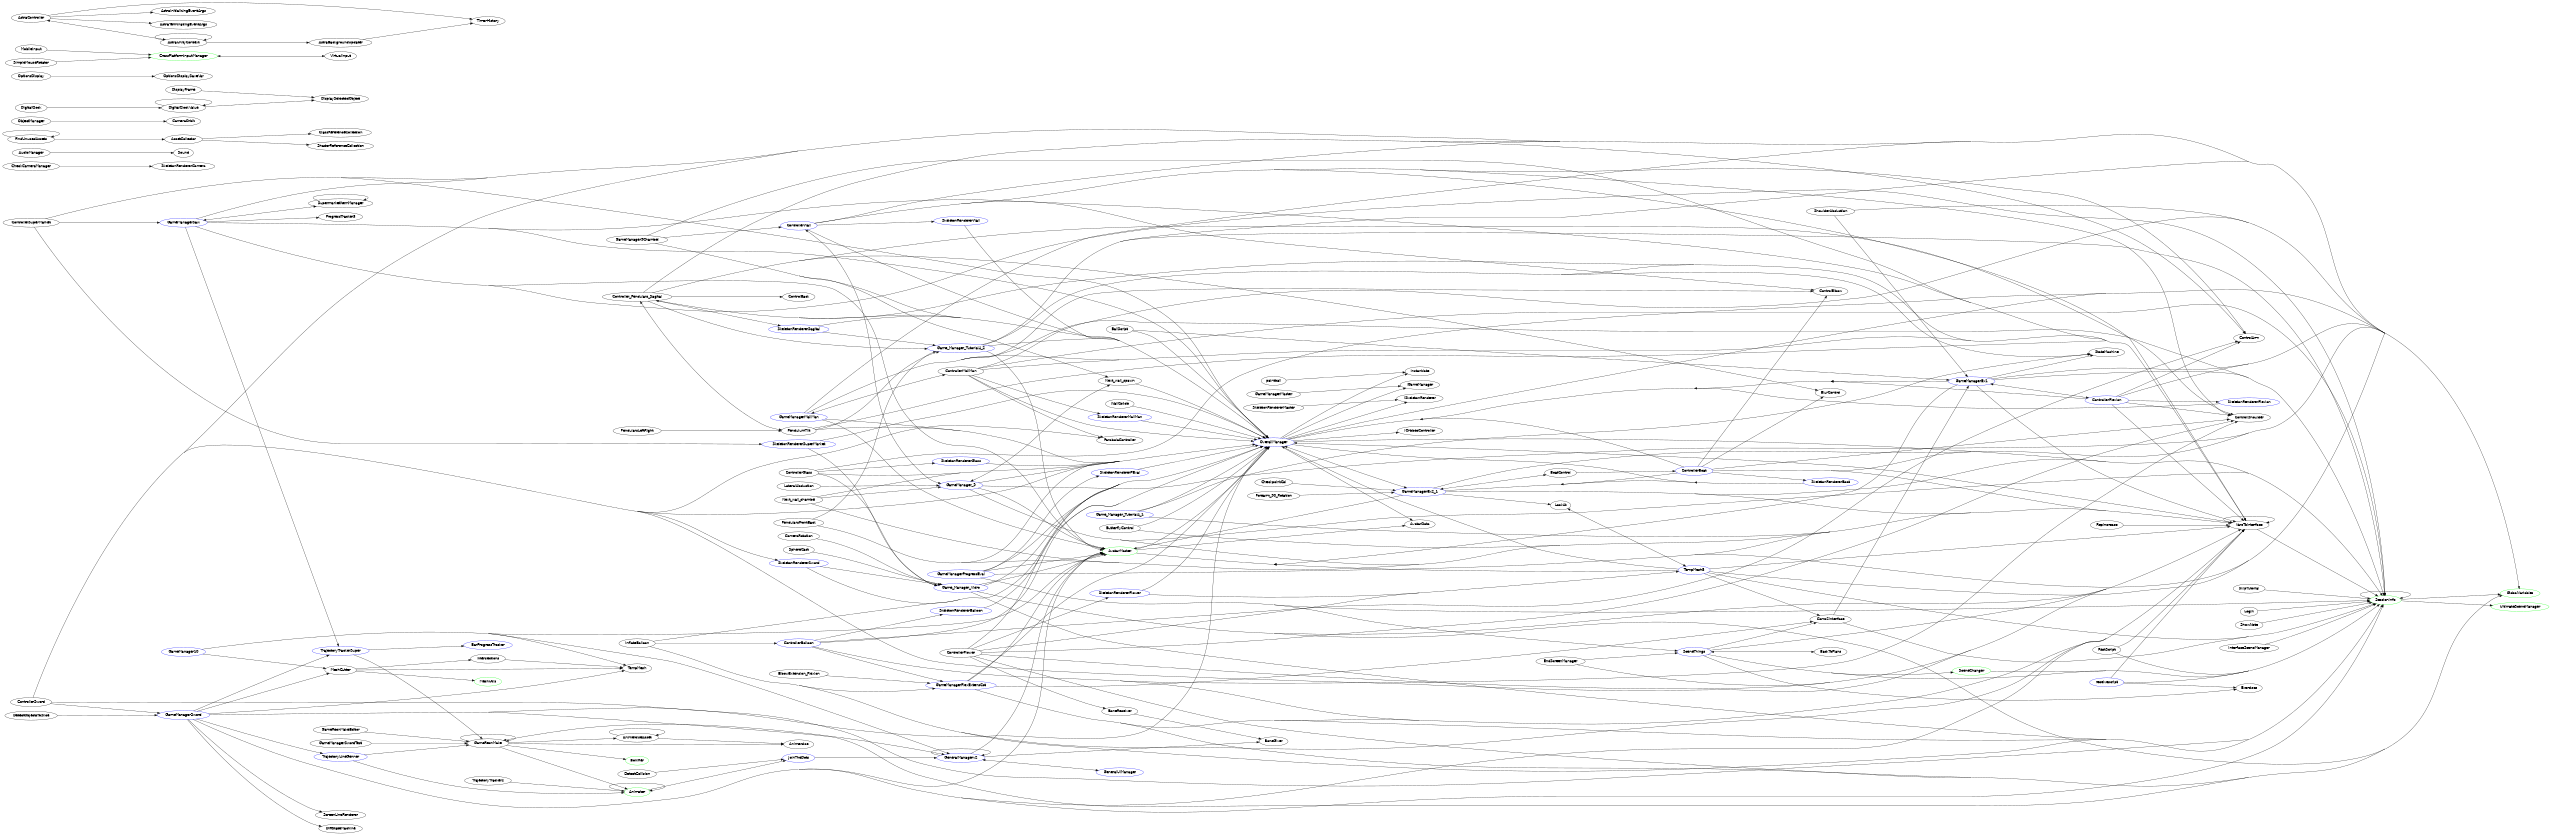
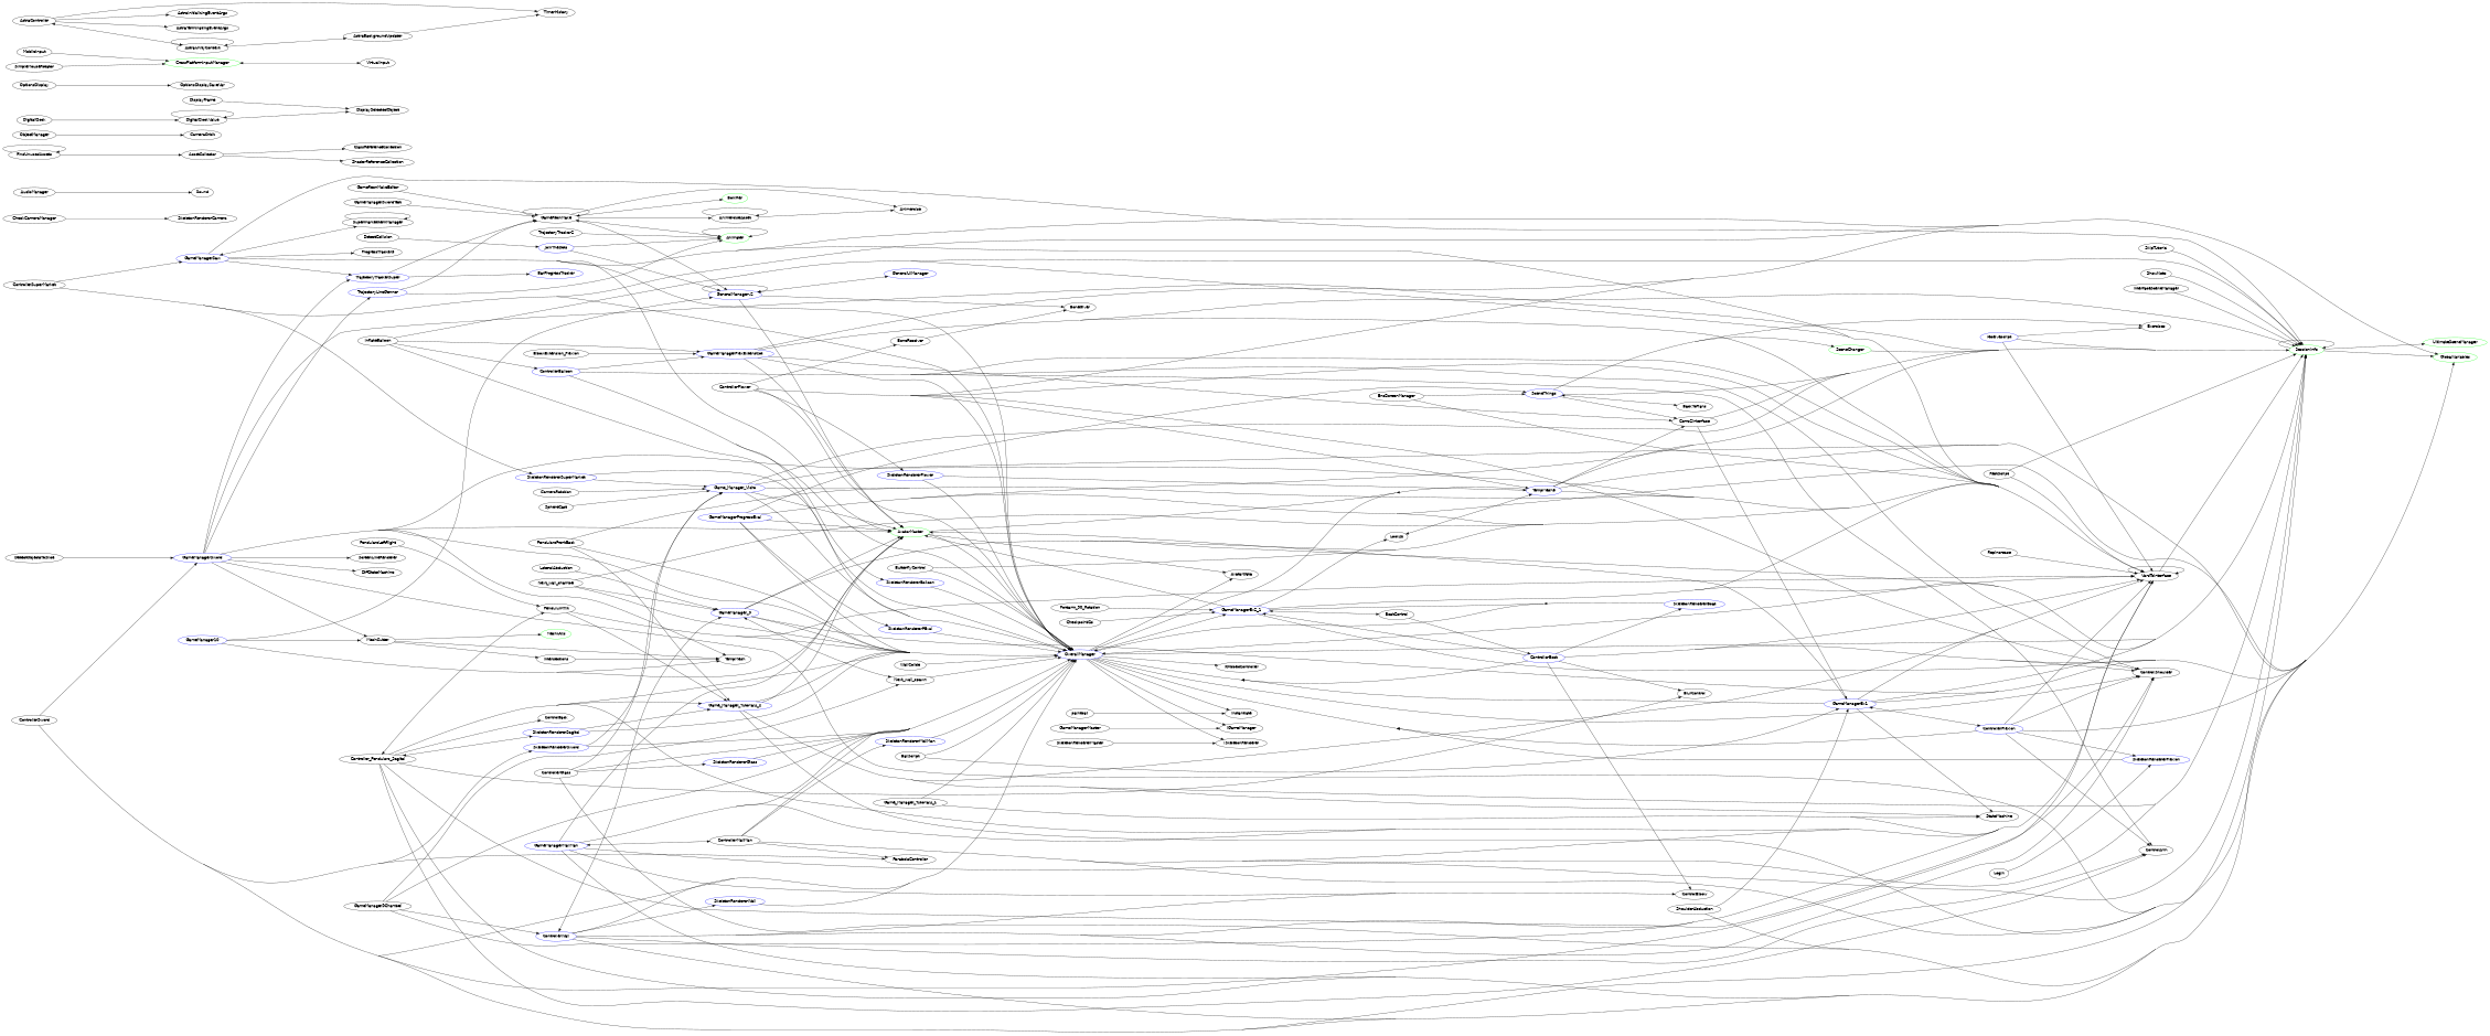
  digraph {
    concentrate=True
    fontname="DejaVu Sans"
    nodesep=0.25
    rankdir=LR
    ranksep=5.0
    node [fontname="DejaVu Sans"]
    edge [fontname="DejaVu Sans"]
    BarProgressTracker [color=blue]
    RepIncrease
    VarsToInterface
    SessionInfo [color=green]
    OverallManager [color=blue]
    GlobalVariables [color=green]
    UltimateSceneManager [color=green]
    GameManagerEx2_1 [color=blue]
    Instantiate
    AvatarData
    IGameManager
    IOrbbecController
    ISkeletonRenderer
    AvatarMaster [color=green]
    LookAt
    BoatControl
    RestScript
    SkeletonRendererMailMan [color=blue]
    n19 [color=blue label=TempMesh5]
    ControllerBoat [color=blue]
    SkeletonRendererPEval [color=blue]
    SkeletonRendererSuperMarket [color=blue]
    Game_Manager_Vidro [color=blue]
    SkipTutorial
    ControllerMailMan
    ParabolaController
    GameManagerMailMan [color=blue]
    ControlElbow
    ControllerSuperMarket
    GameManagerSaw [color=blue]
    SupermarketItemManager
    ProgressTracker3
    TrajectoryTrackerSuper [color=blue]
    GameRecnMake
    Animater [color=green]
    GeneralManagerv2 [color=blue]
    Animercise
    AnimerciseAsset
    Bonifier [color=green]
    ControllerSword
    SkeletonRendererSword [color=blue]
    GameManagerSword [color=blue]
    MeshCutter
    TempMesh
    ScreenLineRenderer
    DiffStateMachine
    TrajectoryLineGenner [color=blue]
    Intersections
    MeshUtils [color=green]
    JoinTheDots [color=blue]
    GeneralUIManager [color=blue]
    BoneGiver
    DetectCollision
    EndScreenManager
    SceneThings [color=blue]
    BackToPlans
    Coms2Interface
    Exercises
    SceneChanger [color=green]
    GameManagerEx1 [color=blue]
    GameManagerProgressEval [color=blue]
    Login
    receivescript [color=blue]
    GameManager10 [color=blue]
    GameManager9Chambel
    Next_wall_spawn
    ControllerWall [color=blue]
    GameManager_9 [color=blue]
    ControlArm
    ControllShoulder
    SkeletonRendererWall [color=blue]
    ControllerFlexion [color=blue]
    StateMachine
    SkeletonRendererFlexion [color=blue]
    BlurControl
    SkeletonRendererBoat [color=blue]
    GameManagerFlexExtensCot [color=blue]
-   Game_Manager_Tutorial4_1 [color=blue]
+   Game_Manager_Tutorial4_1
    Game_Manager_Tutorial4_2 [color=blue]
    BallScript
    ButterflyControl
    CameraRotation
    CheckCameraManager
    SkeletonRendererCamera
    CheckpointCol
    Controller_Pendulars_Sagital
    PendulumTilt
    ControlBack
    SkeletonRendererSagital [color=blue]
    InflateBalloon
    ControllerBalloon [color=blue]
    SkeletonRendererBalloon [color=blue]
    Next_wall_chambel
    paintball
    ShowNote
    SphereCast
    WallColide
    ElbowExtension_Flexion
    Forearm_90_Rotation
    LateralAbduction
    PendularsFrontBack
    PendularsLeftRight
    ShoulderAbduction
    AudioManager
    Sound
    InterfaceSceneManager
    BoneReceiver
    ControllerFlower
    SkeletonRendererFlower [color=blue]
    SkeletonRendererGlass [color=blue]
    GameManagerMaster
    SkeletonRendererMaster
    ControllerGlass
    AssetCollector
    ClassReferenceCollection
    ShaderReferenceCollection
    FindUnusedAssets
    DetectObjectsToSlice
    GameManagerSwordTest
    ObjectManager
    CameraOrbit
    GameRecnMakeEditor
    TrajectoryTracker2
    DisplayFrame
    DisplaySelectedObject
    OptionsDisplay
    OptionsDisplaySaveVar
    DigitalClock
    DigitalClockValue
    CrossPlatformInputManager [color=green]
    VirtualInput
    MobileInput
    SimpleMouseRotator
    AstraBackgroundUpdater
    TimerHistory
    AstraController
    AstraInitializingEventArgs
    AstraTerminatingEventArgs
    AstraUnityContext
    RepIncrease -> VarsToInterface
    VarsToInterface -> VarsToInterface
    VarsToInterface -> SessionInfo
    VarsToInterface -> OverallManager
    SessionInfo -> SessionInfo
    SessionInfo -> GlobalVariables
    SessionInfo -> UltimateSceneManager
    OverallManager -> VarsToInterface
    OverallManager -> SessionInfo
-   OverallManager -> GlobalVariables
+   OverallManager -> ControllShoulder
    OverallManager -> GameManagerEx2_1
    OverallManager -> Instantiate
    OverallManager -> AvatarData
    OverallManager -> IGameManager
    OverallManager -> IOrbbecController
    OverallManager -> ISkeletonRenderer
    GameManagerEx2_1 -> VarsToInterface
    GameManagerEx2_1 -> SessionInfo
    GameManagerEx2_1 -> OverallManager
    GameManagerEx2_1 -> GlobalVariables
    GameManagerEx2_1 -> AvatarMaster
    GameManagerEx2_1 -> LookAt
    GameManagerEx2_1 -> BoatControl
    AvatarMaster -> OverallManager
    AvatarMaster -> AvatarData
    LookAt -> n19
    BoatControl -> GameManagerEx2_1
    BoatControl -> ControllerBoat
    RestScript -> VarsToInterface
    RestScript -> SessionInfo
    SkeletonRendererMailMan -> OverallManager
    n19 -> VarsToInterface
    n19 -> SessionInfo
    n19 -> OverallManager
    n19 -> GlobalVariables
    n19 -> AvatarMaster
    n19 -> LookAt
    n19 -> Coms2Interface
    ControllerBoat -> VarsToInterface
    ControllerBoat -> OverallManager
    ControllerBoat -> GlobalVariables
    ControllerBoat -> GameManagerEx2_1
    ControllerBoat -> ControlElbow
    ControllerBoat -> ControllShoulder
    ControllerBoat -> BlurControl
    ControllerBoat -> SkeletonRendererBoat
    SkeletonRendererPEval -> OverallManager
    SkeletonRendererSuperMarket -> OverallManager
    SkeletonRendererSuperMarket -> Game_Manager_Vidro
    Game_Manager_Vidro -> VarsToInterface
    Game_Manager_Vidro -> SessionInfo
    Game_Manager_Vidro -> OverallManager
    Game_Manager_Vidro -> GlobalVariables
    Game_Manager_Vidro -> AvatarMaster
    SkipTutorial -> SessionInfo
    ControllerMailMan -> VarsToInterface
    ControllerMailMan -> SessionInfo
    ControllerMailMan -> OverallManager
    ControllerMailMan -> GlobalVariables
    ControllerMailMan -> SkeletonRendererMailMan
    ControllerMailMan -> ParabolaController
    ControllerMailMan -> GameManagerMailMan
    GameManagerMailMan -> VarsToInterface
    GameManagerMailMan -> SessionInfo
    GameManagerMailMan -> OverallManager
    GameManagerMailMan -> GlobalVariables
    GameManagerMailMan -> AvatarMaster
    GameManagerMailMan -> ControllerMailMan
    GameManagerMailMan -> ControlElbow
    ControllerSuperMarket -> OverallManager
    ControllerSuperMarket -> GlobalVariables
    ControllerSuperMarket -> SkeletonRendererSuperMarket
    ControllerSuperMarket -> GameManagerSaw
    GameManagerSaw -> VarsToInterface
    GameManagerSaw -> SessionInfo
    GameManagerSaw -> OverallManager
    GameManagerSaw -> GlobalVariables
    GameManagerSaw -> AvatarMaster
    GameManagerSaw -> SupermarketItemManager
    GameManagerSaw -> ProgressTracker3
    GameManagerSaw -> TrajectoryTrackerSuper
    SupermarketItemManager -> GameManagerSaw
    SupermarketItemManager -> SupermarketItemManager
    TrajectoryTrackerSuper -> BarProgressTracker
    TrajectoryTrackerSuper -> GameRecnMake
    GameRecnMake -> GameRecnMake
    GameRecnMake -> Animater
    GameRecnMake -> GeneralManagerv2
    GameRecnMake -> Animercise
    GameRecnMake -> AnimerciseAsset
    GameRecnMake -> Bonifier
    Animater -> Animater
    GeneralManagerv2 -> AvatarMaster
    GeneralManagerv2 -> GameRecnMake
    GeneralManagerv2 -> GeneralManagerv2
    GeneralManagerv2 -> GeneralUIManager
    GeneralManagerv2 -> BoneGiver
    AnimerciseAsset -> Animercise
    AnimerciseAsset -> AnimerciseAsset
    ControllerSword -> VarsToInterface
    ControllerSword -> SessionInfo
    ControllerSword -> OverallManager
    ControllerSword -> GlobalVariables
    ControllerSword -> ParabolaController
    ControllerSword -> SkeletonRendererSword
    ControllerSword -> GameManagerSword
    SkeletonRendererSword -> OverallManager
    SkeletonRendererSword -> Game_Manager_Vidro
    GameManagerSword -> VarsToInterface
    GameManagerSword -> SessionInfo
    GameManagerSword -> OverallManager
    GameManagerSword -> GlobalVariables
    GameManagerSword -> AvatarMaster
    GameManagerSword -> TrajectoryTrackerSuper
    GameManagerSword -> MeshCutter
    GameManagerSword -> TempMesh
    GameManagerSword -> ScreenLineRenderer
    GameManagerSword -> DiffStateMachine
    GameManagerSword -> TrajectoryLineGenner
    MeshCutter -> TempMesh
    MeshCutter -> Intersections
    MeshCutter -> MeshUtils
    TrajectoryLineGenner -> GameRecnMake
    TrajectoryLineGenner -> Animater
    Intersections -> TempMesh
-   Animater -> JoinTheDots
+   JoinTheDots -> Animater
    JoinTheDots -> GeneralManagerv2
    GeneralUIManager -> GeneralManagerv2
    DetectCollision -> JoinTheDots
    EndScreenManager -> VarsToInterface
    EndScreenManager -> SceneThings
-   SceneThings -> VarsToInterface
    SceneThings -> SessionInfo
    SceneThings -> BackToPlans
    SceneThings -> Coms2Interface
    SceneThings -> Exercises
    SceneThings -> SceneChanger
    BackToPlans -> SceneThings
    Coms2Interface -> SessionInfo
    Coms2Interface -> GameManagerEx1
    SceneChanger -> SessionInfo
    GameManagerEx1 -> VarsToInterface
    GameManagerEx1 -> SessionInfo
    GameManagerEx1 -> OverallManager
    GameManagerEx1 -> GlobalVariables
    GameManagerEx1 -> AvatarMaster
    GameManagerEx1 -> ControllerFlexion
    GameManagerEx1 -> StateMachine
    GameManagerProgressEval -> VarsToInterface
    GameManagerProgressEval -> SessionInfo
    GameManagerProgressEval -> OverallManager
    GameManagerProgressEval -> GlobalVariables
    GameManagerProgressEval -> AvatarMaster
    GameManagerProgressEval -> SkeletonRendererPEval
    GameManagerProgressEval -> SceneThings
-   Login -> SessionInfo
+   Login -> SkeletonRendererFlexion
    receivescript -> VarsToInterface
    receivescript -> SessionInfo
    receivescript -> Exercises
    GameManager10 -> AvatarMaster
    GameManager10 -> GeneralManagerv2
    GameManager10 -> MeshCutter
    GameManager10 -> TempMesh
    GameManager9Chambel -> VarsToInterface
    GameManager9Chambel -> OverallManager
    GameManager9Chambel -> Next_wall_spawn
    GameManager9Chambel -> ControllerWall
    Next_wall_spawn -> OverallManager
    Next_wall_spawn -> GameManager_9
    ControllerWall -> VarsToInterface
    ControllerWall -> OverallManager
    ControllerWall -> GlobalVariables
    ControllerWall -> ControlElbow
    ControllerWall -> GameManager_9
    ControllerWall -> ControlArm
    ControllerWall -> ControllShoulder
    ControllerWall -> SkeletonRendererWall
    GameManager_9 -> VarsToInterface
    GameManager_9 -> SessionInfo
    GameManager_9 -> OverallManager
    GameManager_9 -> GlobalVariables
    GameManager_9 -> AvatarMaster
    GameManager_9 -> Next_wall_spawn
    GameManager_9 -> ControllerWall
    SkeletonRendererWall -> OverallManager
    ControllerFlexion -> VarsToInterface
    ControllerFlexion -> OverallManager
    ControllerFlexion -> GlobalVariables
    ControllerFlexion -> GameManagerEx1
    ControllerFlexion -> ControlArm
    ControllerFlexion -> ControllShoulder
    ControllerFlexion -> SkeletonRendererFlexion
    SkeletonRendererFlexion -> OverallManager
    SkeletonRendererBoat -> OverallManager
    SkeletonRendererBoat -> GameManagerEx2_1
    GameManagerFlexExtensCot -> VarsToInterface
    GameManagerFlexExtensCot -> SessionInfo
    GameManagerFlexExtensCot -> OverallManager
    GameManagerFlexExtensCot -> GlobalVariables
    GameManagerFlexExtensCot -> AvatarMaster
    GameManagerFlexExtensCot -> Coms2Interface
    Game_Manager_Tutorial4_1 -> VarsToInterface
    Game_Manager_Tutorial4_1 -> OverallManager
    Game_Manager_Tutorial4_1 -> StateMachine
    Game_Manager_Tutorial4_2 -> VarsToInterface
    Game_Manager_Tutorial4_2 -> SessionInfo
    Game_Manager_Tutorial4_2 -> OverallManager
    Game_Manager_Tutorial4_2 -> GlobalVariables
    Game_Manager_Tutorial4_2 -> AvatarMaster
    Game_Manager_Tutorial4_2 -> StateMachine
    BallScript -> OverallManager
    BallScript -> GameManagerEx1
    ButterflyControl -> VarsToInterface
    ButterflyControl -> OverallManager
    CameraRotation -> Game_Manager_Vidro
    CheckCameraManager -> SkeletonRendererCamera
    CheckpointCol -> GameManagerEx2_1
    Controller_Pendulars_Sagital -> VarsToInterface
    Controller_Pendulars_Sagital -> OverallManager
    Controller_Pendulars_Sagital -> GlobalVariables
    Controller_Pendulars_Sagital -> ControlArm
    Controller_Pendulars_Sagital -> ControllShoulder
    Controller_Pendulars_Sagital -> BlurControl
    Controller_Pendulars_Sagital -> Game_Manager_Tutorial4_2
    Controller_Pendulars_Sagital -> PendulumTilt
    Controller_Pendulars_Sagital -> ControlBack
    Controller_Pendulars_Sagital -> SkeletonRendererSagital
    PendulumTilt -> VarsToInterface
    PendulumTilt -> OverallManager
    PendulumTilt -> Game_Manager_Tutorial4_2
    PendulumTilt -> Controller_Pendulars_Sagital
    SkeletonRendererSagital -> OverallManager
    SkeletonRendererSagital -> Game_Manager_Tutorial4_2
    SkeletonRendererSagital -> Controller_Pendulars_Sagital
    InflateBalloon -> VarsToInterface
    InflateBalloon -> SessionInfo
    InflateBalloon -> OverallManager
    InflateBalloon -> GameManagerFlexExtensCot
    InflateBalloon -> ControllerBalloon
    ControllerBalloon -> VarsToInterface
    ControllerBalloon -> OverallManager
    ControllerBalloon -> ControlArm
    ControllerBalloon -> ControllShoulder
    ControllerBalloon -> GameManagerFlexExtensCot
    ControllerBalloon -> SkeletonRendererBalloon
    SkeletonRendererBalloon -> OverallManager
    Next_wall_chambel -> VarsToInterface
    Next_wall_chambel -> OverallManager
    Next_wall_chambel -> GameManager_9
    paintball -> Instantiate
    ShowNote -> SessionInfo
    SphereCast -> Game_Manager_Vidro
    WallColide -> OverallManager
    ElbowExtension_Flexion -> GameManagerFlexExtensCot
    Forearm_90_Rotation -> GameManagerEx2_1
    LateralAbduction -> GameManager_9
    PendularsFrontBack -> VarsToInterface
    PendularsFrontBack -> OverallManager
    PendularsFrontBack -> Game_Manager_Tutorial4_2
    PendularsLeftRight -> PendulumTilt
    ShoulderAbduction -> GlobalVariables
    ShoulderAbduction -> GameManagerEx1
    AudioManager -> Sound
    InterfaceSceneManager -> SessionInfo
    BoneReceiver -> BoneGiver
    ControllerFlower -> VarsToInterface
    ControllerFlower -> OverallManager
    ControllerFlower -> GlobalVariables
    ControllerFlower -> n19
    ControllerFlower -> ControllShoulder
    ControllerFlower -> BoneReceiver
    ControllerFlower -> SkeletonRendererFlower
    SkeletonRendererFlower -> OverallManager
    SkeletonRendererFlower -> n19
    SkeletonRendererGlass -> OverallManager
    GameManagerMaster -> IGameManager
    SkeletonRendererMaster -> ISkeletonRenderer
    ControllerGlass -> OverallManager
    ControllerGlass -> GlobalVariables
    ControllerGlass -> Game_Manager_Vidro
    ControllerGlass -> SkeletonRendererGlass
    AssetCollector -> ClassReferenceCollection
    AssetCollector -> ShaderReferenceCollection
    FindUnusedAssets -> AssetCollector
    FindUnusedAssets -> FindUnusedAssets
    DetectObjectsToSlice -> GameManagerSword
    GameManagerSwordTest -> GameRecnMake
    ObjectManager -> CameraOrbit
    GameRecnMakeEditor -> GameRecnMake
    TrajectoryTracker2 -> Animater
    DisplayFrame -> DisplaySelectedObject
    OptionsDisplay -> OptionsDisplaySaveVar
    DigitalClock -> DigitalClockValue
    DigitalClockValue -> DisplaySelectedObject
    DigitalClockValue -> DigitalClockValue
    CrossPlatformInputManager -> VirtualInput
    VirtualInput -> CrossPlatformInputManager
    MobileInput -> CrossPlatformInputManager
    SimpleMouseRotator -> CrossPlatformInputManager
    AstraBackgroundUpdater -> TimerHistory
    AstraController -> TimerHistory
    AstraController -> AstraInitializingEventArgs
    AstraController -> AstraTerminatingEventArgs
    AstraController -> AstraUnityContext
    AstraUnityContext -> AstraBackgroundUpdater
    AstraUnityContext -> AstraController
    AstraUnityContext -> AstraUnityContext
  }
